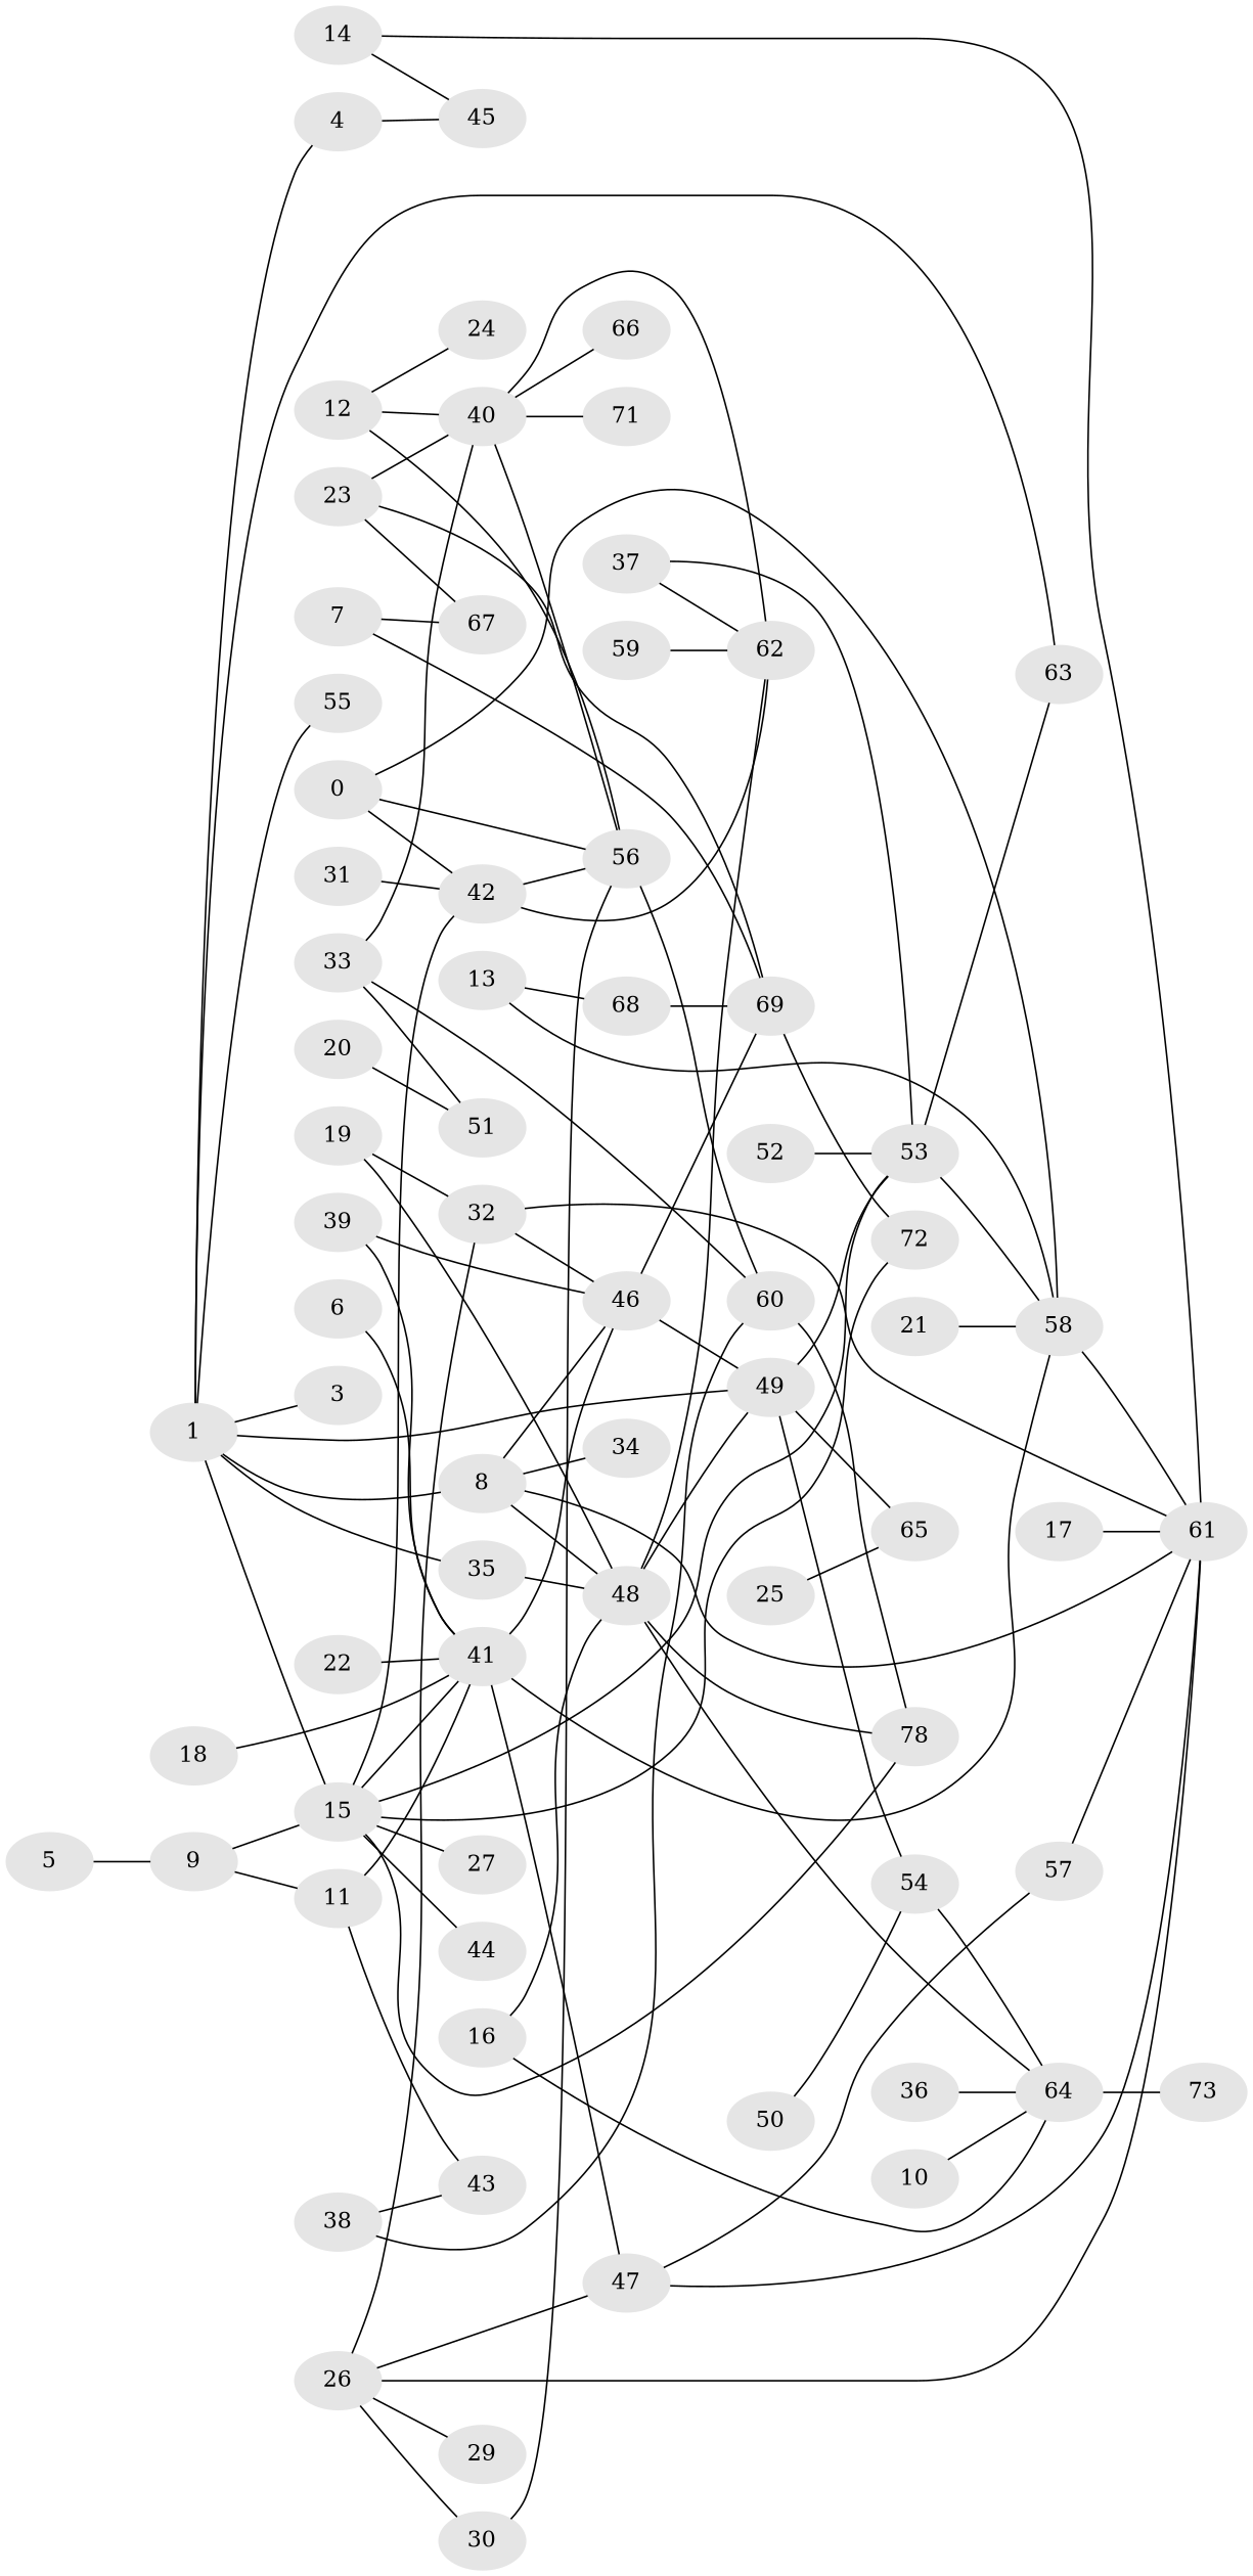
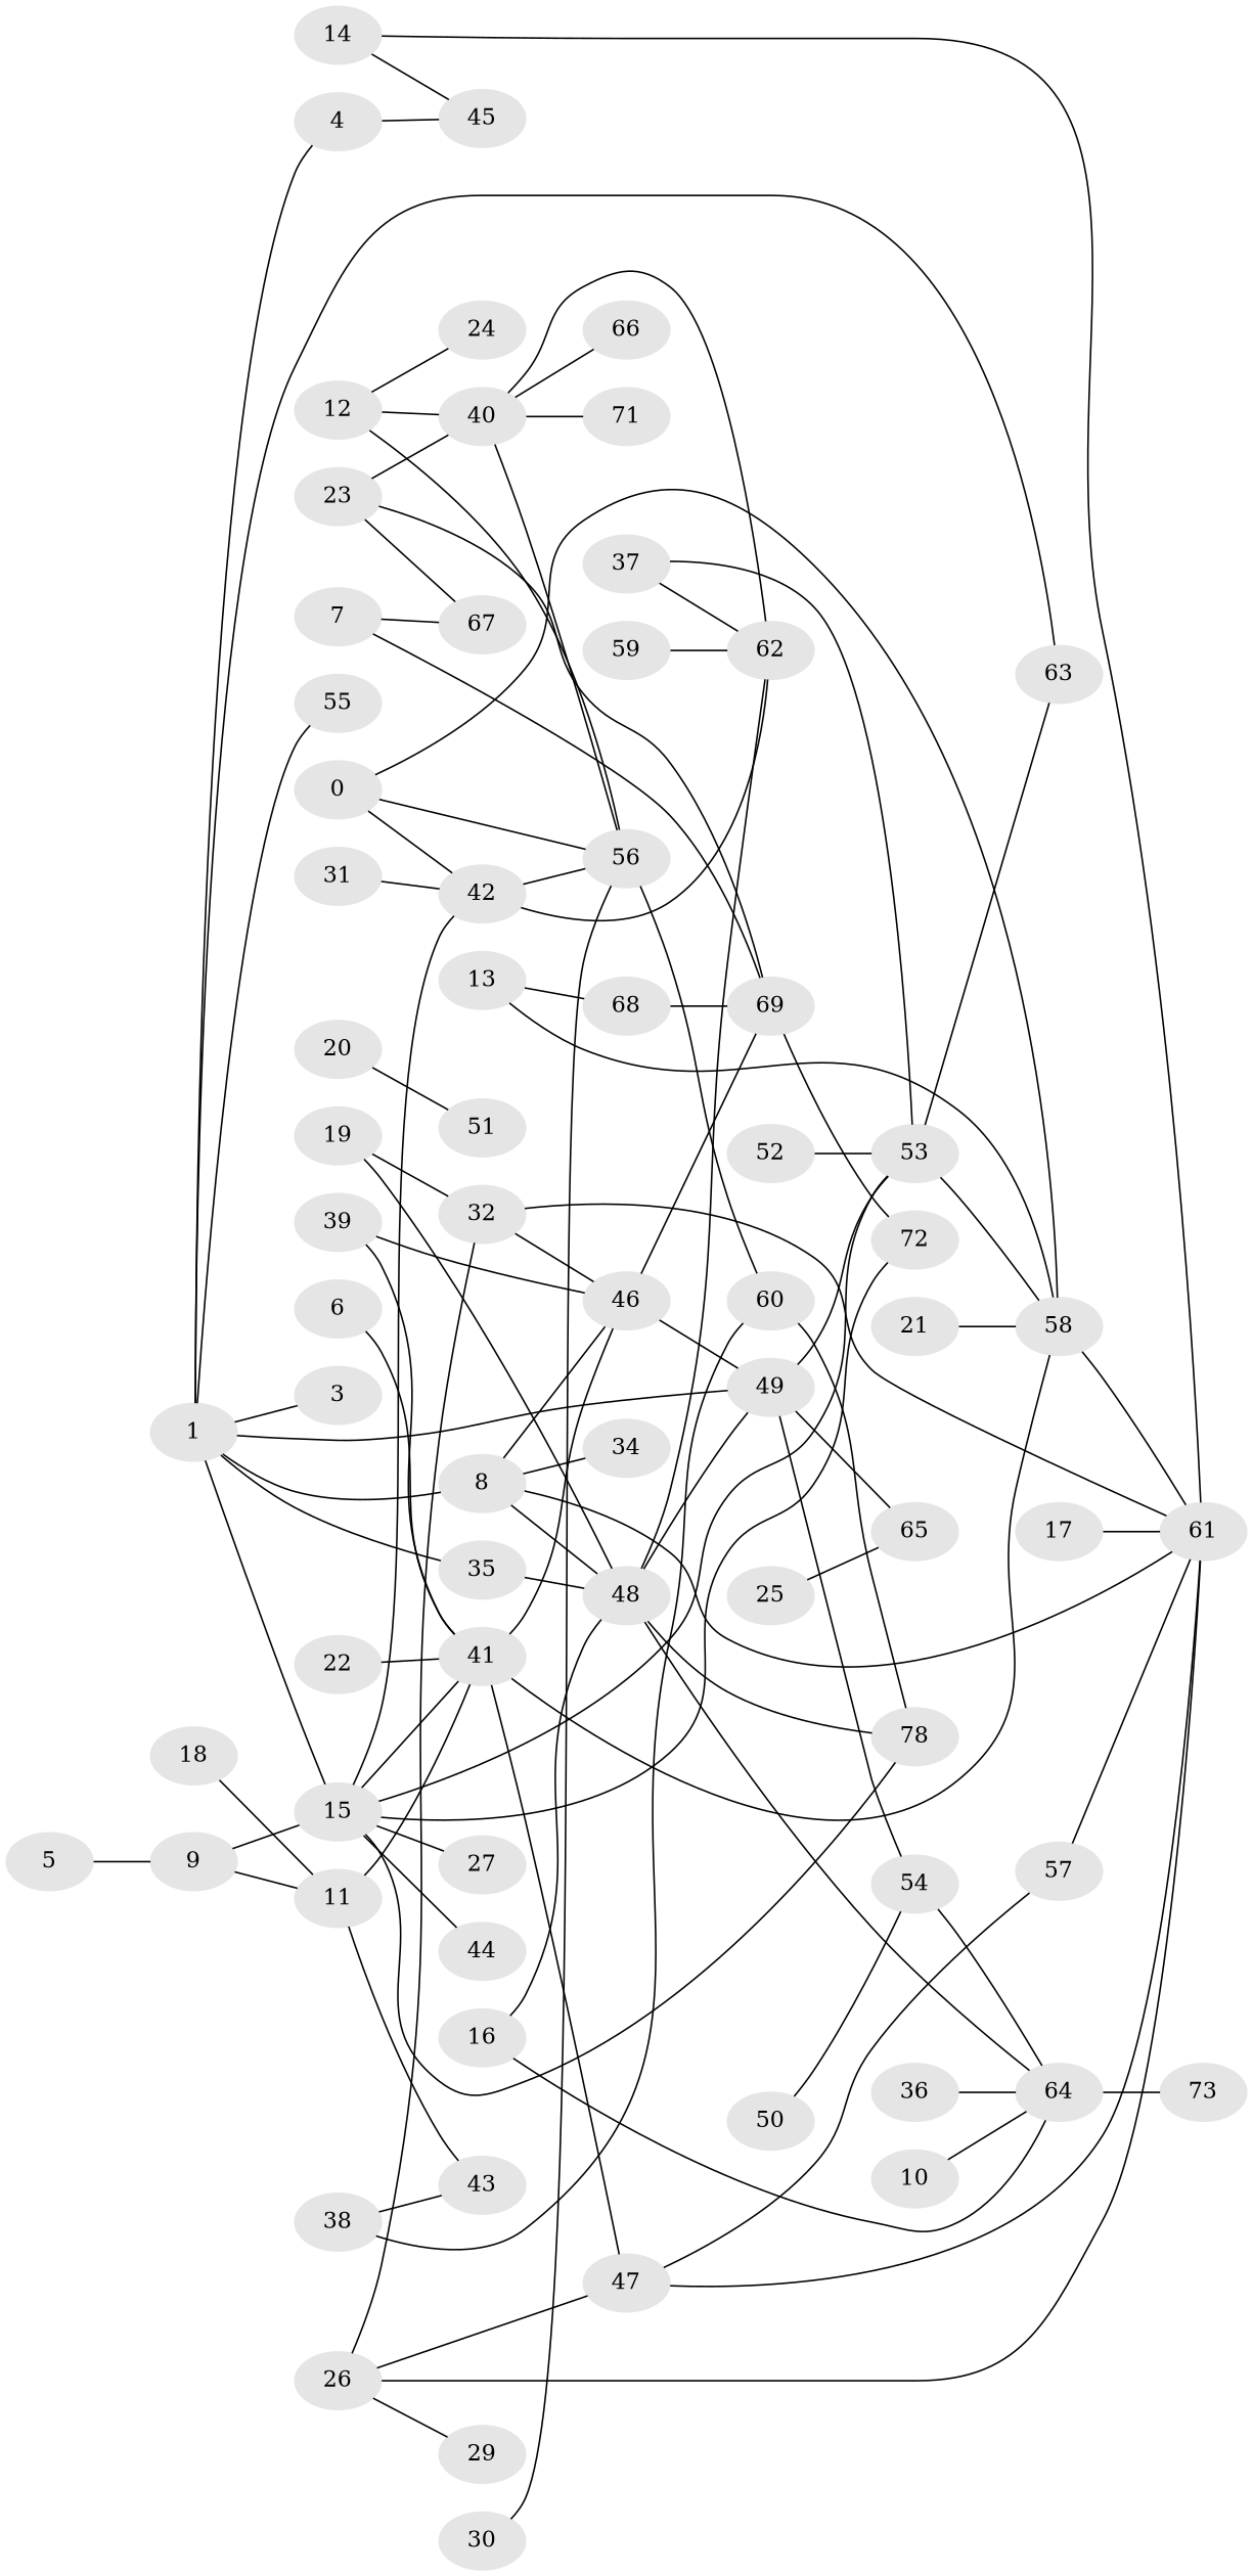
  graph {
    rankdir=LR
    node [color=gray90 style=filled]
    edge [weight=1.0]
    1
    3
    4
    8
    15
    35
    49
    55
    63
    45
    46
    34
    48
    61
    42
    41
    27
    44
    53
    n20 [label=78]
    72
    65
    54
    n24 [label=0]
    56
    58
    62
    60
    5
    9
    11
    6
    47
    7
    67
    69
    64
    43
    10
    73
    12
    24
    40
    66
    71
    13
    68
    14
    16
    17
    18
    19
    32
    20
    51
    21
    22
    23
    25
    26
    29
    30
    57
    31
-   33
    36
    37
    38
    39
    50
    52
    59
    1 -- 3
    1 -- 4
    1 -- 8
    1 -- 15
    1 -- 35
    1 -- 49
    1 -- 55
    1 -- 63
    4 -- 45
    8 -- 46
    8 -- 34
    8 -- 48
    8 -- 61
    15 -- 42
    15 -- 41
    15 -- 27
    15 -- 44
    15 -- 53
    15 -- n20
    15 -- 72
    35 -- 48
    49 -- 53
    49 -- 65
    49 -- 54
    46 -- 49
    46 -- 69
    48 -- 49
    48 -- n20
    48 -- 62
    48 -- 64
    42 -- 56
    42 -- 62
    41 -- 46
    41 -- 58
    41 -- 47
    53 -- 63
    53 -- 58
    54 -- 64
    n24 -- 42
    n24 -- 56
    n24 -- 58
    56 -- 60
    58 -- 61 [weight=2.0]
    60 -- n20
    5 -- 9
    9 -- 15
    9 -- 11
    11 -- 41
    11 -- 43
    6 -- 41
    47 -- 61
    47 -- 57
    7 -- 67
    7 -- 69
    69 -- 72
    64 -- 73
    10 -- 64
    12 -- 56
    12 -- 24
    12 -- 40
    40 -- 56
    40 -- 62
    40 -- 66
    40 -- 71
    13 -- 58
    13 -- 68
    68 -- 69
    14 -- 45
    14 -- 61
    16 -- 48 [weight=2.0]
    16 -- 64
    17 -- 61
-   18 -- 41
+   18 -- 11
    19 -- 48
    19 -- 32
    32 -- 46
    32 -- 61
    20 -- 51
    21 -- 58
    22 -- 41
    23 -- 67
    23 -- 69
    23 -- 40
    25 -- 65
    26 -- 61
    26 -- 47
    26 -- 32
    26 -- 29
-   26 -- 30
    30 -- 56
    57 -- 61
    31 -- 42
-   33 -- 60
-   33 -- 40
-   33 -- 51
    36 -- 64
    37 -- 53
    37 -- 62
    38 -- 60
    38 -- 43
    39 -- 46
    39 -- 41
    50 -- 54
    52 -- 53
    59 -- 62
  }
